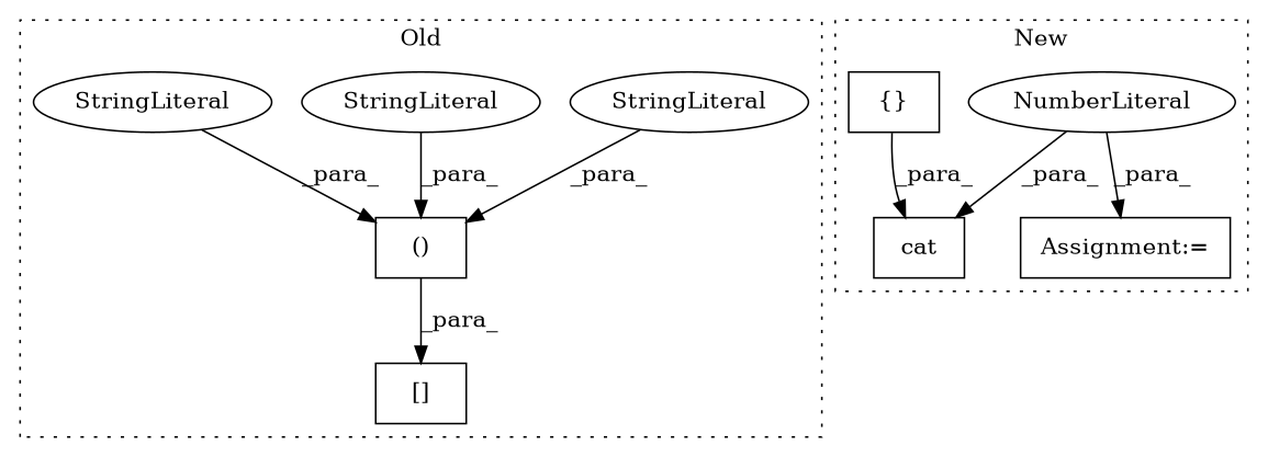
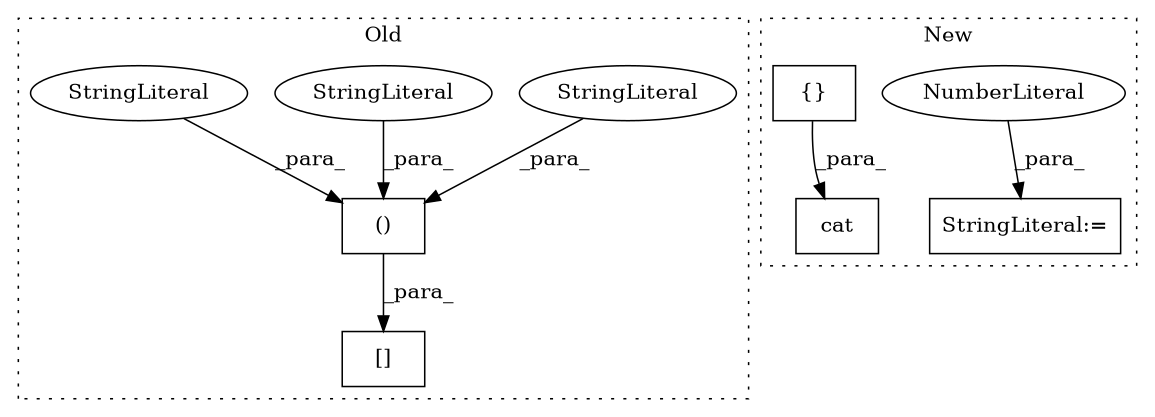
  digraph {
    node [a=45 l=16 shape=box]
    n1 [a=106 l=108 label="()" s=2254]
    n2 [a=2 l="15,2" label="[]" s="2239,2362"]
    n3 [label=StringLiteral s=2288 shape=ellipse]
    n4 [label=StringLiteral s=2346 shape=ellipse]
    n5 [label=StringLiteral s=2317 shape=ellipse]
    n6 [a=32 l="4,1" label=cat s="2792,2806"]
-   n7 [a=7 l=1 label="Assignment:=" s=2785]
+   n7 [a=7 l=1 label="StringLiteral:=" s=2785]
    n8 [a=34 l=1 label=NumberLiteral s=2805 shape=ellipse]
    n9 [a=4 l=2 label="{}" s=2366]
    subgraph cluster_1 {
      label=Old
      style=dotted
      n1
      n2
      n3
      n4
      n5
    }
    subgraph cluster_2 {
      label=New
      style=dotted
      n6
      n7
      n8
      n9
    }
    n1 -> n2 [label=_para_]
    n3 -> n1 [label=_para_]
    n4 -> n1 [label=_para_]
    n5 -> n1 [label=_para_]
-   n8 -> n6 [label=_para_]
    n8 -> n7 [label=_para_]
    n9 -> n6 [label=_para_]
  }
